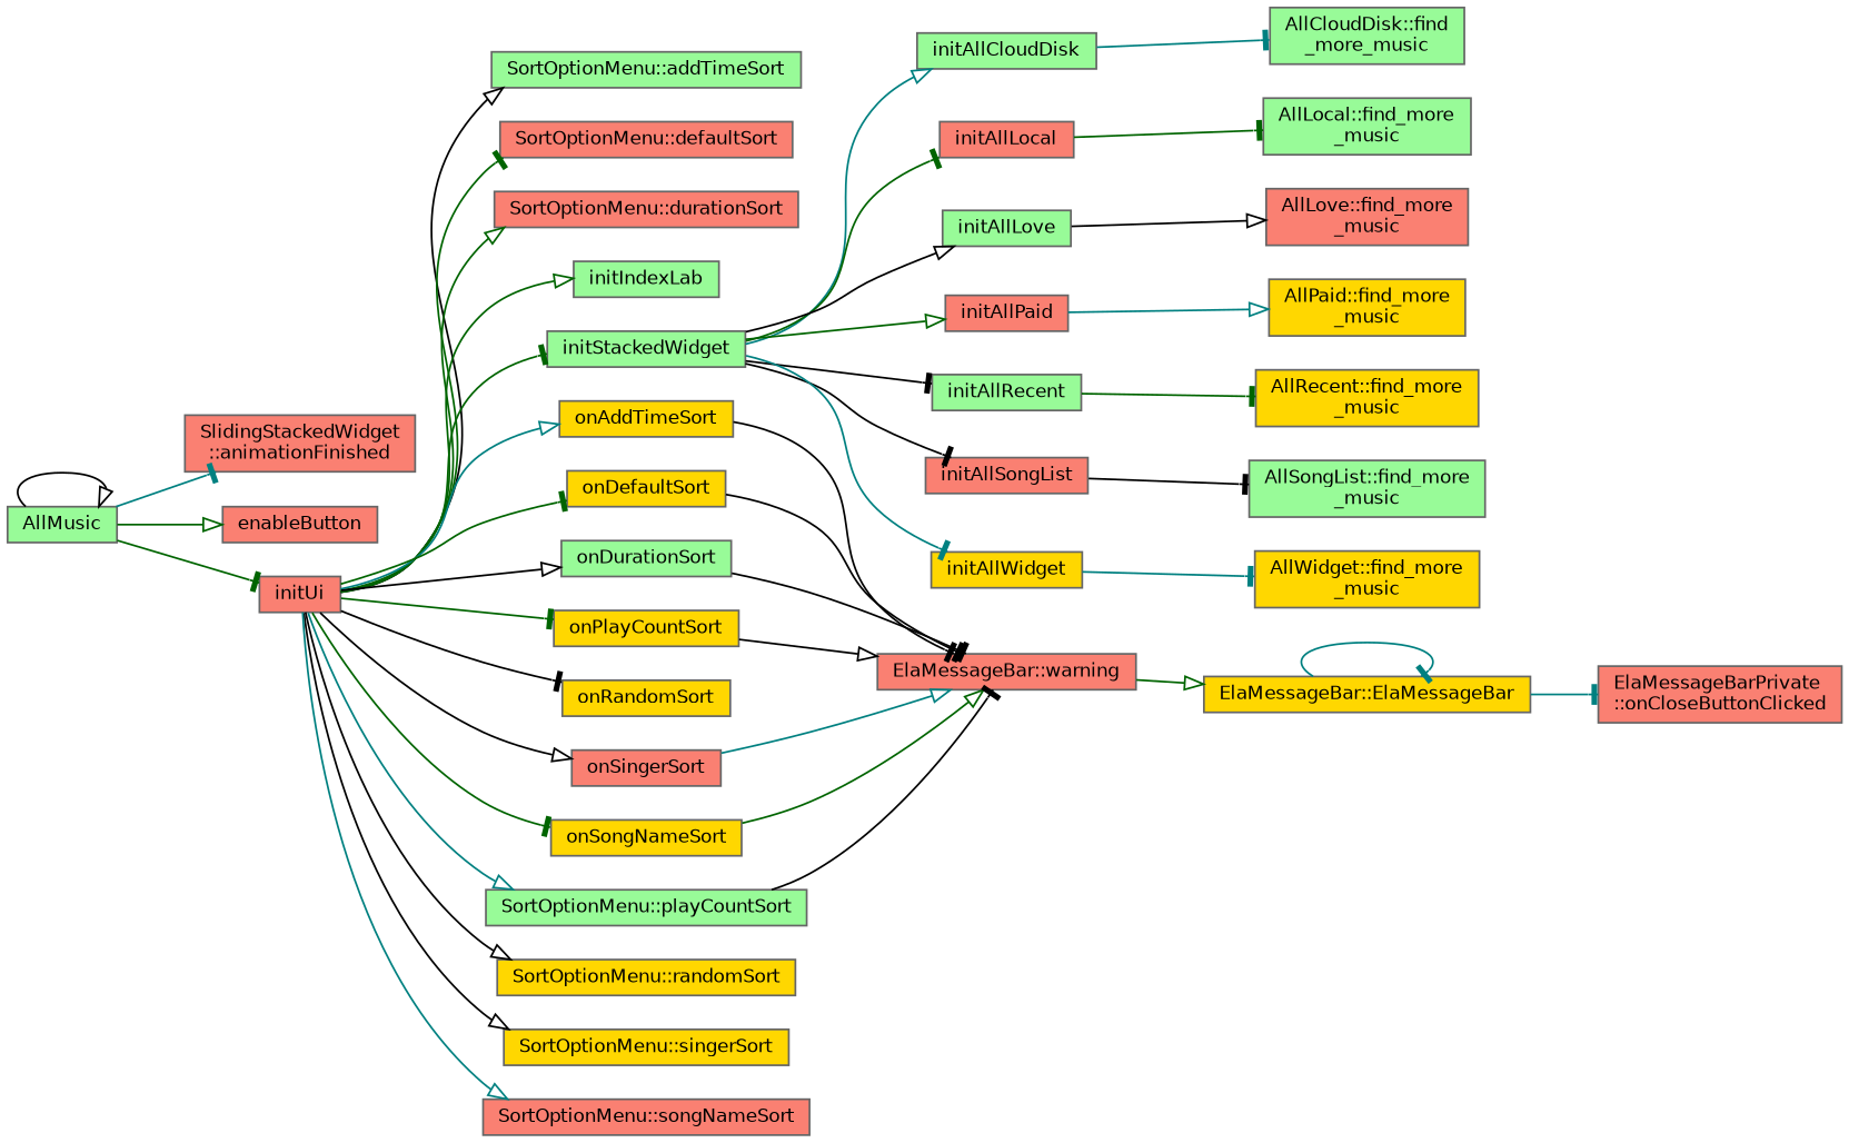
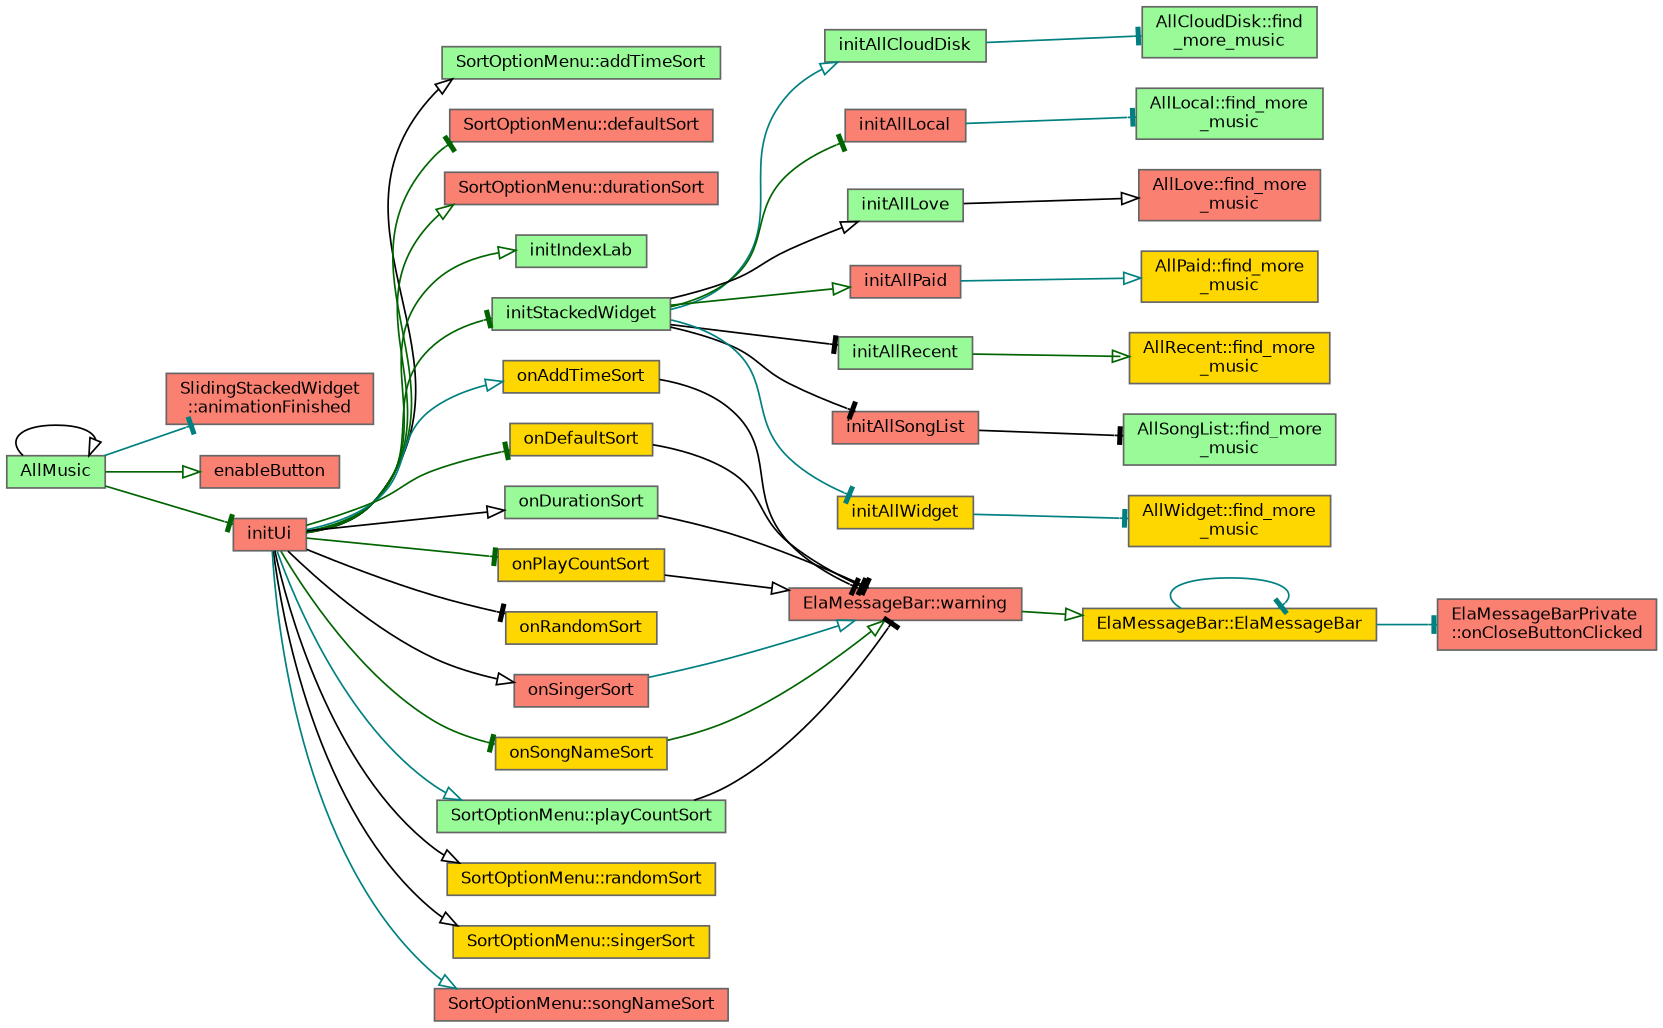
  digraph {
    rankdir=LR
    node [color=grey40 fillcolor=salmon fontname=Helvetica fontsize=10 shape=box style=filled]
    edge [arrowhead=tee color=black fontname=Helvetica fontsize=10 labelfontname=Helvetica labelfontsize=10 style=solid]
    n1 [color=gray40 fillcolor=palegreen fontcolor=black height=0.2 label=AllMusic width=0.4]
    n2 [height=0.2 label="SlidingStackedWidget\l::animationFinished" width=0.4]
    n3 [height=0.2 label=enableButton width=0.4]
    n4 [height=0.2 label=initUi width=0.4]
    n5 [fillcolor=palegreen height=0.2 label="SortOptionMenu::addTimeSort" width=0.4]
    n6 [height=0.2 label="SortOptionMenu::defaultSort" width=0.4]
    n7 [height=0.2 label="SortOptionMenu::durationSort" width=0.4]
    n8 [fillcolor=palegreen height=0.2 label=initIndexLab width=0.4]
    n9 [fillcolor=palegreen height=0.2 label=initStackedWidget width=0.4]
    n10 [fillcolor=gold height=0.2 label=onAddTimeSort width=0.4]
    n11 [fillcolor=gold height=0.2 label=onDefaultSort width=0.4]
    n12 [fillcolor=palegreen height=0.2 label=onDurationSort width=0.4]
    n13 [fillcolor=gold height=0.2 label=onPlayCountSort width=0.4]
    n14 [fillcolor=gold height=0.2 label=onRandomSort width=0.4]
    n15 [height=0.2 label=onSingerSort width=0.4]
    n16 [fillcolor=gold height=0.2 label=onSongNameSort width=0.4]
    n17 [fillcolor=palegreen height=0.2 label="SortOptionMenu::playCountSort" width=0.4]
    n18 [fillcolor=gold height=0.2 label="SortOptionMenu::randomSort" width=0.4]
    n19 [fillcolor=gold height=0.2 label="SortOptionMenu::singerSort" width=0.4]
    n20 [height=0.2 label="SortOptionMenu::songNameSort" width=0.4]
    n21 [fillcolor=palegreen height=0.2 label=initAllCloudDisk width=0.4]
    n22 [height=0.2 label=initAllLocal width=0.4]
    n23 [fillcolor=palegreen height=0.2 label=initAllLove width=0.4]
    n24 [height=0.2 label=initAllPaid width=0.4]
    n25 [fillcolor=palegreen height=0.2 label=initAllRecent width=0.4]
    n26 [height=0.2 label=initAllSongList width=0.4]
    n27 [fillcolor=gold height=0.2 label=initAllWidget width=0.4]
    n28 [height=0.2 label="ElaMessageBar::warning" width=0.4]
    n29 [fillcolor=palegreen height=0.2 label="AllCloudDisk::find\l_more_music" width=0.4]
    n30 [fillcolor=palegreen height=0.2 label="AllLocal::find_more\l_music" width=0.4]
    n31 [height=0.2 label="AllLove::find_more\l_music" width=0.4]
    n32 [fillcolor=gold height=0.2 label="AllPaid::find_more\l_music" width=0.4]
    n33 [fillcolor=gold height=0.2 label="AllRecent::find_more\l_music" width=0.4]
    n34 [fillcolor=palegreen height=0.2 label="AllSongList::find_more\l_music" width=0.4]
    n35 [fillcolor=gold height=0.2 label="AllWidget::find_more\l_music" width=0.4]
    n36 [fillcolor=gold height=0.2 label="ElaMessageBar::ElaMessageBar" width=0.4]
    n37 [height=0.2 label="ElaMessageBarPrivate\l::onCloseButtonClicked" width=0.4]
    n1 -> n1 [arrowhead=onormal]
    n1 -> n2 [color=teal]
    n1 -> n3 [arrowhead=onormal color=darkgreen]
    n1 -> n4 [color=darkgreen]
    n4 -> n5 [arrowhead=onormal]
    n4 -> n6 [color=darkgreen]
    n4 -> n7 [arrowhead=onormal color=darkgreen]
    n4 -> n8 [arrowhead=onormal color=darkgreen]
    n4 -> n9 [color=darkgreen]
    n4 -> n10 [arrowhead=onormal color=teal]
    n4 -> n11 [color=darkgreen]
    n4 -> n12 [arrowhead=onormal]
    n4 -> n13 [color=darkgreen]
    n4 -> n14
    n4 -> n15 [arrowhead=onormal]
    n4 -> n16 [color=darkgreen]
    n4 -> n17 [arrowhead=onormal color=teal]
    n4 -> n18 [arrowhead=onormal]
    n4 -> n19 [arrowhead=onormal]
    n4 -> n20 [arrowhead=onormal color=teal]
    n9 -> n21 [arrowhead=onormal color=teal]
    n9 -> n22 [color=darkgreen]
    n9 -> n23 [arrowhead=onormal]
    n9 -> n24 [arrowhead=onormal color=darkgreen]
    n9 -> n25
    n9 -> n26
    n9 -> n27 [color=teal]
    n10 -> n28
    n11 -> n28
    n12 -> n28
    n13 -> n28 [arrowhead=onormal]
    n15 -> n28 [arrowhead=onormal color=teal]
    n16 -> n28 [arrowhead=onormal color=darkgreen]
    n17 -> n28
    n21 -> n29 [color=teal]
-   n22 -> n30 [color=darkgreen]
+   n22 -> n30 [color=teal]
    n23 -> n31 [arrowhead=onormal]
    n24 -> n32 [arrowhead=onormal color=teal]
-   n25 -> n33 [color=darkgreen]
+   n25 -> n33 [arrowhead=onormal color=darkgreen]
    n26 -> n34
    n27 -> n35 [color=teal]
    n28 -> n36 [arrowhead=onormal color=darkgreen]
    n36 -> n36 [color=teal]
    n36 -> n37 [color=teal]
  }
